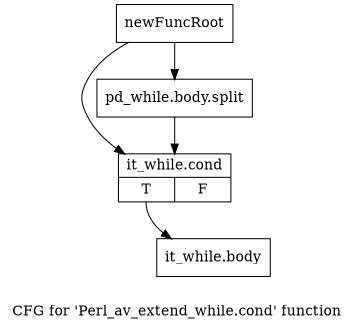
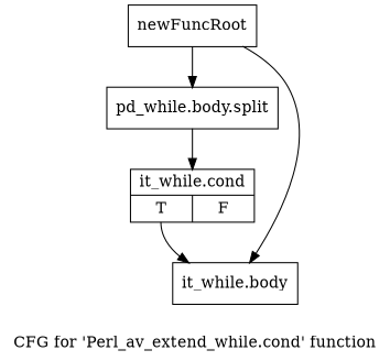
  digraph {
    label="CFG for 'Perl_av_extend_while.cond' function"
    node [shape=record]
    n1 [label="{newFuncRoot}"]
    n2 [label="{it_while.cond|{<s0>T|<s1>F}}"]
    n3 [label="{pd_while.body.split}"]
    n4 [label="{it_while.body}"]
-   n1 -> n2
+   n1 -> n4
    n1 -> n3
    n2 -> n4 [tailport=s0]
    n3 -> n2
  }
